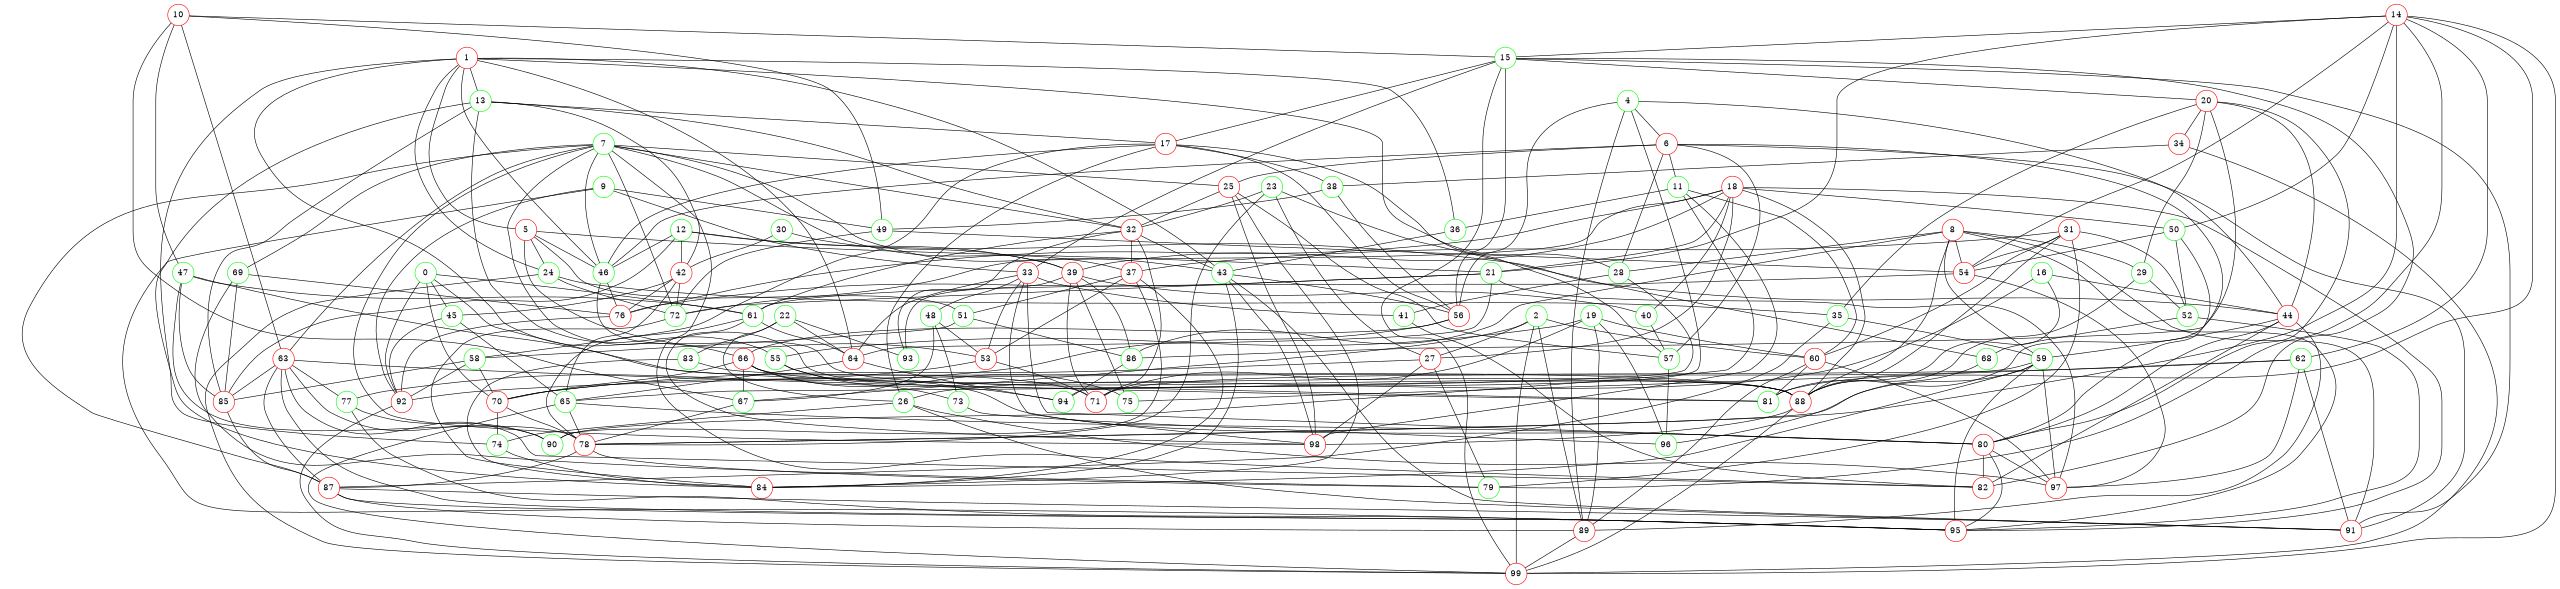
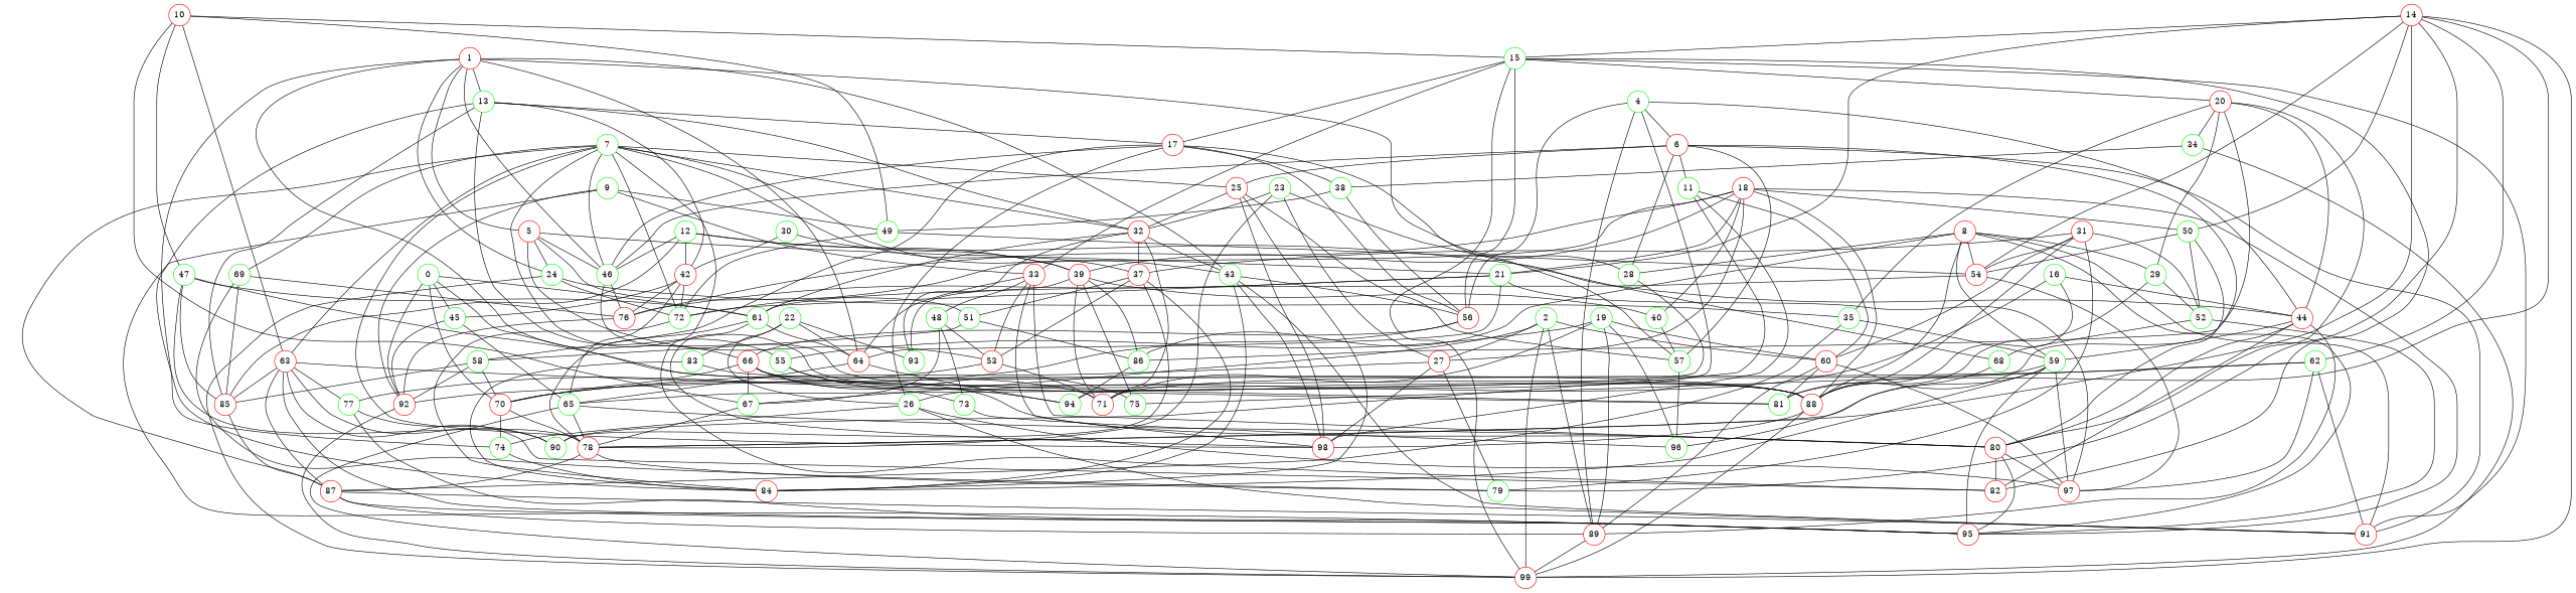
  graph {
    node [color=green fillcolor=white fixedsize=true shape=circle style=filled]
    70 [color=red]
    0
    71 [color=red]
    92 [color=red]
    45
    61
    74
    78 [color=red]
    99 [color=red]
    65
    64 [color=red]
    98 [color=red]
    84 [color=red]
    87 [color=red]
    79
    89 [color=red]
    91 [color=red]
    95 [color=red]
    80 [color=red]
    97 [color=red]
    82 [color=red]
    94
    1 [color=red]
    66 [color=red]
-   36
    43
    5 [color=red]
    24
    46
    57
    13
    67
    88 [color=red]
    73
    75
    56 [color=red]
    51
    21
    53 [color=red]
    72
    35
    76 [color=red]
    96
    85 [color=red]
    32 [color=red]
    17 [color=red]
    55
    42 [color=red]
    77
    90
    86
    58
    59
    38
    49
    54 [color=red]
    37 [color=red]
    93
    26
    28
-   41
    44 [color=red]
    2
    27 [color=red]
    60 [color=red]
    81
-   34 [color=red]
+   34
    4
    6 [color=red]
    25 [color=red]
    11
    7
    69
    63 [color=red]
    8 [color=red]
    29
    52
    68
    9
    33 [color=red]
    48
    10 [color=red]
    15
    47
    20 [color=red]
    12
    39 [color=red]
    40
    14 [color=red]
    50
    62
    16
    18 [color=red]
    19
    22
    83
    23
    30
    31 [color=red]
    70 -- 74
    70 -- 78
    0 -- 70
    0 -- 71
    0 -- 92
    0 -- 45
    0 -- 61
    92 -- 99
    45 -- 92
    45 -- 65
    61 -- 78
    61 -- 64
    61 -- 98
    74 -- 84
    78 -- 87
    78 -- 79
    65 -- 78
    65 -- 99
    65 -- 80
    64 -- 65
    64 -- 94
    87 -- 89
    87 -- 91
    87 -- 95
    89 -- 99
    80 -- 95
    80 -- 97
    80 -- 82
    1 -- 74
    1 -- 64
    1 -- 66
-   1 -- 36
    1 -- 43
    1 -- 5
    1 -- 24
    1 -- 46
    1 -- 57
    1 -- 13
    66 -- 70
    66 -- 67
    66 -- 88
    66 -- 73
    66 -- 75
-   36 -- 43
    43 -- 98
    43 -- 84
    43 -- 91
    43 -- 56
    5 -- 24
    5 -- 46
    5 -- 51
    5 -- 21
    5 -- 53
    24 -- 99
    24 -- 72
    24 -- 35
    46 -- 88
    46 -- 76
    57 -- 96
    13 -- 84
    13 -- 85
    13 -- 32
    13 -- 17
    13 -- 55
    13 -- 42
    67 -- 78
    88 -- 99
    88 -- 98
    73 -- 96
    56 -- 66
    56 -- 77
    51 -- 86
    51 -- 58
    21 -- 64
    21 -- 97
    21 -- 72
    21 -- 76
    53 -- 70
    53 -- 71
    72 -- 84
    35 -- 87
    35 -- 59
    76 -- 92
    85 -- 87
    32 -- 71
    32 -- 61
    32 -- 43
    32 -- 37
    32 -- 93
    17 -- 46
    17 -- 56
    17 -- 58
    17 -- 38
    17 -- 26
    17 -- 28
    55 -- 80
    55 -- 94
    42 -- 45
    42 -- 65
    42 -- 72
    42 -- 76
    77 -- 95
    77 -- 90
    86 -- 94
    58 -- 70
    58 -- 92
    58 -- 85
    59 -- 71
    59 -- 78
    59 -- 84
    59 -- 95
    59 -- 97
    38 -- 56
    38 -- 49
    49 -- 72
    49 -- 54
    54 -- 61
    54 -- 97
    37 -- 84
    37 -- 51
    37 -- 53
    37 -- 90
    26 -- 74
    26 -- 91
    26 -- 97
    28 -- 65
-   28 -- 41
-   41 -- 82
    44 -- 89
    44 -- 80
    44 -- 82
    44 -- 59
    2 -- 99
    2 -- 89
    2 -- 67
    2 -- 27
    2 -- 60
    27 -- 70
    27 -- 98
    27 -- 79
    60 -- 89
    60 -- 97
    60 -- 81
    34 -- 99
    34 -- 38
    4 -- 89
    4 -- 94
    4 -- 56
    4 -- 44
    4 -- 6
    6 -- 91
    6 -- 46
    6 -- 57
    6 -- 28
    6 -- 81
    6 -- 25
    6 -- 11
    25 -- 98
    25 -- 84
    25 -- 57
    25 -- 32
    11 -- 98
-   11 -- 36
    11 -- 90
    11 -- 60
    7 -- 98
    7 -- 87
    7 -- 82
    7 -- 43
    7 -- 46
    7 -- 88
    7 -- 72
    7 -- 32
    7 -- 37
    7 -- 25
    7 -- 69
    7 -- 63
    69 -- 79
    69 -- 76
    69 -- 85
    63 -- 87
    63 -- 95
    63 -- 82
    63 -- 85
    63 -- 77
    63 -- 90
    63 -- 81
    8 -- 91
    8 -- 95
    8 -- 88
    8 -- 86
    8 -- 59
    8 -- 54
    8 -- 28
    8 -- 29
    29 -- 88
    29 -- 52
    52 -- 95
    52 -- 68
    68 -- 96
    9 -- 92
    9 -- 95
    9 -- 49
    9 -- 33
    33 -- 64
    33 -- 98
    33 -- 80
    33 -- 53
-   33 -- 41
    33 -- 48
    48 -- 67
    48 -- 73
    48 -- 53
    10 -- 67
    10 -- 49
    10 -- 63
    10 -- 15
    10 -- 47
    15 -- 99
    15 -- 91
    15 -- 82
    15 -- 56
    15 -- 17
    15 -- 33
    15 -- 20
    47 -- 61
    47 -- 78
    47 -- 85
    47 -- 81
    20 -- 80
    20 -- 35
    20 -- 86
    20 -- 44
    20 -- 34
    20 -- 29
    12 -- 46
    12 -- 85
    12 -- 42
    12 -- 44
    12 -- 39
    39 -- 71
    39 -- 75
    39 -- 86
    39 -- 93
    39 -- 40
    40 -- 57
    14 -- 78
    14 -- 99
    14 -- 79
    14 -- 21
    14 -- 54
    14 -- 81
    14 -- 15
    14 -- 50
    14 -- 62
    50 -- 80
    50 -- 54
    50 -- 52
    62 -- 92
    62 -- 91
    62 -- 97
    62 -- 75
    16 -- 88
    16 -- 26
    16 -- 44
    18 -- 95
    18 -- 88
    18 -- 21
    18 -- 72
    18 -- 76
    18 -- 27
    18 -- 39
    18 -- 40
    18 -- 50
    19 -- 71
    19 -- 89
    19 -- 96
    19 -- 55
    19 -- 60
    22 -- 64
    22 -- 93
    22 -- 26
    22 -- 83
    83 -- 84
    83 -- 88
    23 -- 78
    23 -- 32
    23 -- 27
    23 -- 68
    30 -- 42
    30 -- 39
    31 -- 79
    31 -- 88
    31 -- 54
    31 -- 37
    31 -- 60
    31 -- 52
  }
